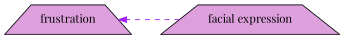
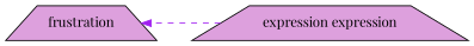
  digraph {
    rankdir=RL
    splines=true
    fontname="Playfair Display"
    node [style=filled fillcolor=plum shape=trapezium fontname="Playfair Display"]
-   "facial expression"
+   "facial expression" [label="expression expression"]
    frustration
    subgraph sub_1 {
      rank=same
      "facial expression"
    }
    subgraph sub_2 {
      rank=same
      frustration
    }
    "facial expression" -> frustration [color=purple style=dashed fontname="Playfair Display"]
  }
